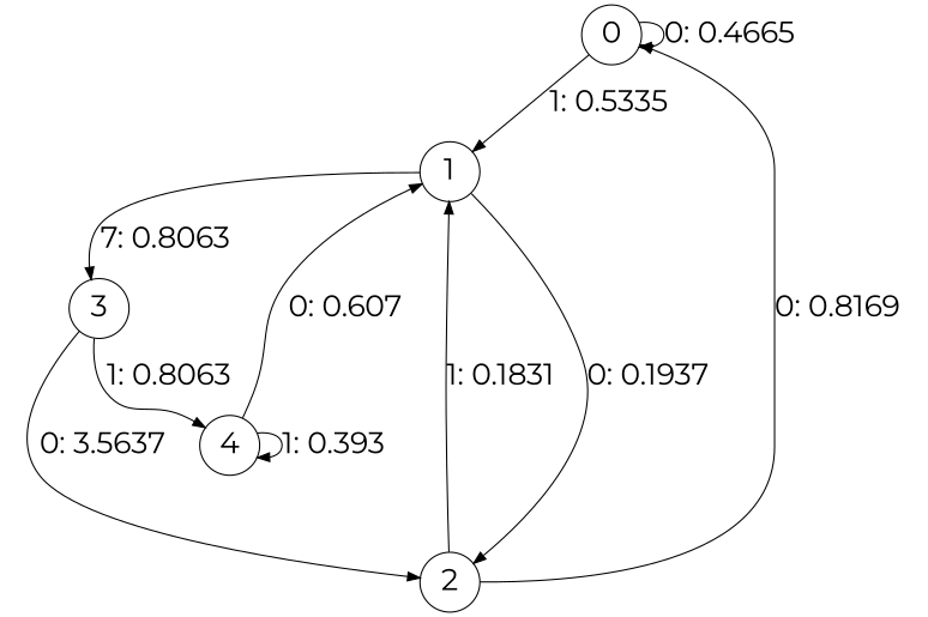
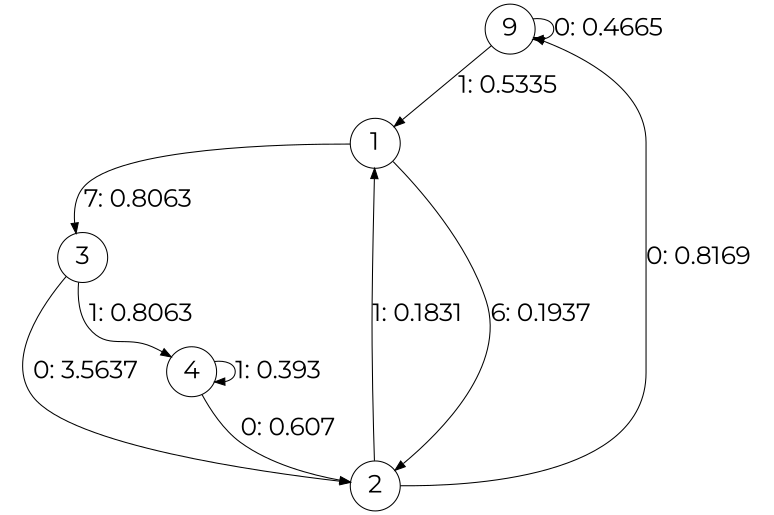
  digraph {
    fontname=Montserrat
    node [fontname=Montserrat fontsize=24 shape=circle]
    edge [fontname=Montserrat fontsize=24]
-   0
+   0 [label=9]
    1
    2
    3
    4
    0 -> 0 [label="0: 0.4665   "]
    0 -> 1 [label="1: 0.5335   "]
-   1 -> 2 [label="0: 0.1937   "]
+   1 -> 2 [label="6: 0.1937   "]
    1 -> 3 [label="7: 0.8063   "]
    2 -> 0 [label="0: 0.8169   "]
    2 -> 1 [label="1: 0.1831   "]
    3 -> 2 [label="0: 3.5637   "]
    3 -> 4 [label="1: 0.8063   "]
-   4 -> 1 [label="0: 0.607    "]
+   4 -> 2 [label="0: 0.607    "]
    4 -> 4 [label="1: 0.393    "]
  }
